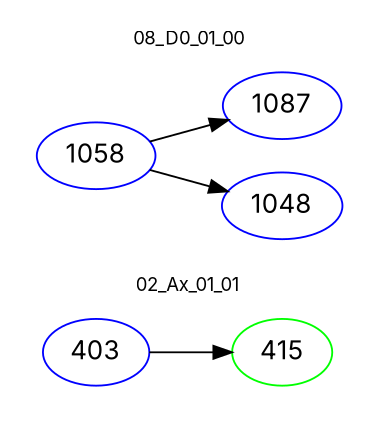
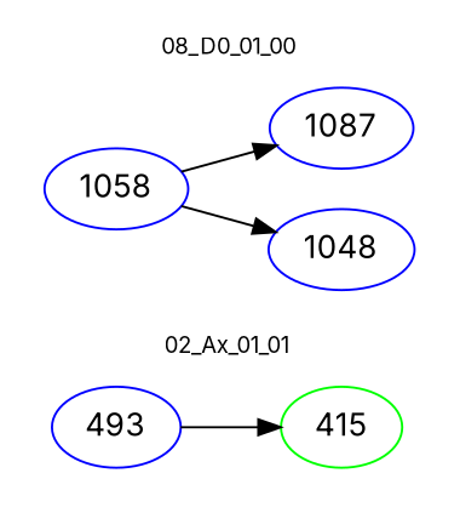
  digraph {
    fontname=Inter
    rankdir=LR
    node [color=blue fontname=Inter]
    edge [color=black fontname=Inter]
-   n1 [label=403]
+   n1 [label=493]
    n2 [color=green label=415]
    n3 [label=1058]
    n4 [label=1048]
    n5 [label=1087]
    subgraph cluster_1 {
      color=white
      fontsize=10
      label="02_Ax_01_01"
      n1
      n2
    }
    subgraph cluster_2 {
      color=white
      fontsize=10
      label="08_D0_01_00"
      n3
      n4
      n5
    }
    n1 -> n2
    n3 -> n4
    n3 -> n5
  }
